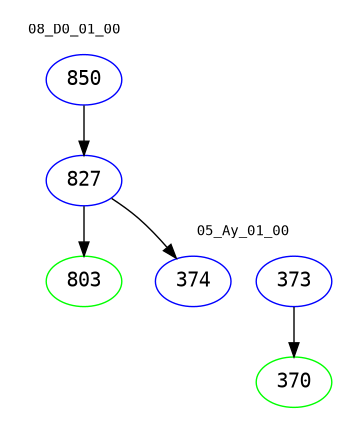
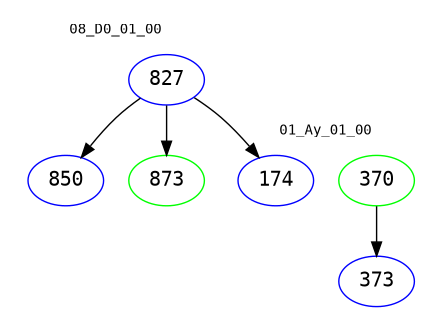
  digraph {
    fontname="DejaVu Sans Mono"
    node [color=blue fontname="DejaVu Sans Mono"]
    edge [color=black fontname="DejaVu Sans Mono"]
    n1 [label=373]
    n2 [color=green label=370]
-   n3 [label=374]
+   n3 [label=174]
    n4 [label=850]
    n5 [label=827]
-   n6 [color=green label=803]
+   n6 [color=green label=873]
    subgraph cluster_1 {
      color=white
      fontsize=10
-     label="05_Ay_01_00"
+     label="01_Ay_01_00"
      n1
      n2
      n3
    }
    subgraph cluster_2 {
      color=white
      fontsize=10
      label="08_D0_01_00"
      n4
      n5
      n6
    }
-   n1 -> n2
-   n4 -> n5
+   n2 -> n1
+   n5 -> n4
    n5 -> n3
    n5 -> n6
  }
